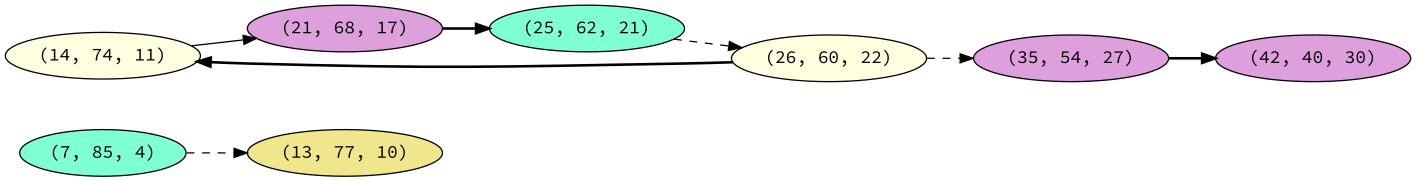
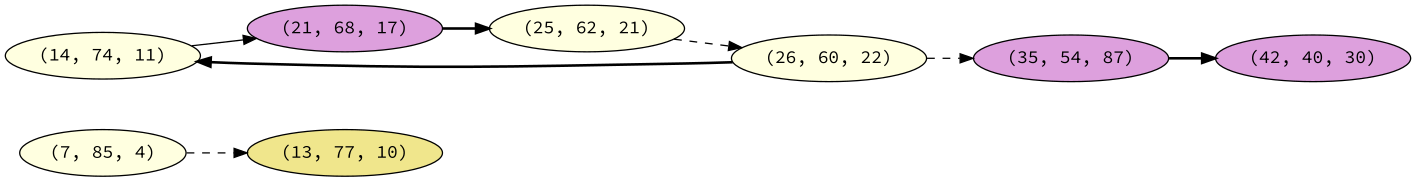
  digraph {
    fontname="Source Code Pro"
    rankdir=LR
    node [fillcolor=plum fontname="Source Code Pro" style=filled]
    edge [fontname="Source Code Pro" style=dashed]
-   "(7, 85, 4)" [fillcolor=aquamarine]
+   "(7, 85, 4)" [fillcolor=lightyellow]
    "(13, 77, 10)" [fillcolor=khaki]
    "(14, 74, 11)" [fillcolor=lightyellow]
    "(21, 68, 17)"
-   "(25, 62, 21)" [fillcolor=aquamarine]
+   "(25, 62, 21)" [fillcolor=lightyellow]
    "(26, 60, 22)" [fillcolor=lightyellow]
-   "(35, 54, 27)"
+   "(35, 54, 27)" [label="(35, 54, 87)"]
    n8 [label="(42, 40, 30)"]
    "(7, 85, 4)" -> "(13, 77, 10)"
    "(14, 74, 11)" -> "(21, 68, 17)" [style=solid]
    "(21, 68, 17)" -> "(25, 62, 21)" [style=bold]
    "(25, 62, 21)" -> "(26, 60, 22)"
    "(26, 60, 22)" -> "(14, 74, 11)" [style=bold]
    "(26, 60, 22)" -> "(35, 54, 27)"
    "(35, 54, 27)" -> n8 [style=bold]
  }
